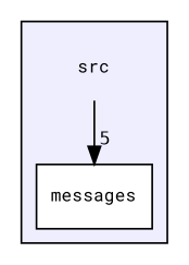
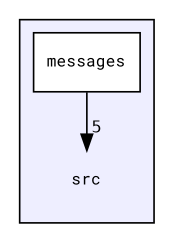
  digraph {
    compound=true
    fontname="Roboto Mono"
    node [fontname="Roboto Mono" fontsize=10]
    n1 [label=src shape=plaintext]
    n2 [color=black fillcolor=white label=messages shape=box style=filled]
    subgraph cluster_1 {
      bgcolor="#eeeeff"
      pencolor=black
      n1
      n2
    }
-   n1 -> n2 [headlabel=5 labeldistance=1.5 labelfontname=Helvetica labelfontsize=10 fontname="Roboto Mono"]
+   n2 -> n1 [headlabel=5 labeldistance=1.5 labelfontname=Helvetica labelfontsize=10 fontname="Roboto Mono"]
  }
